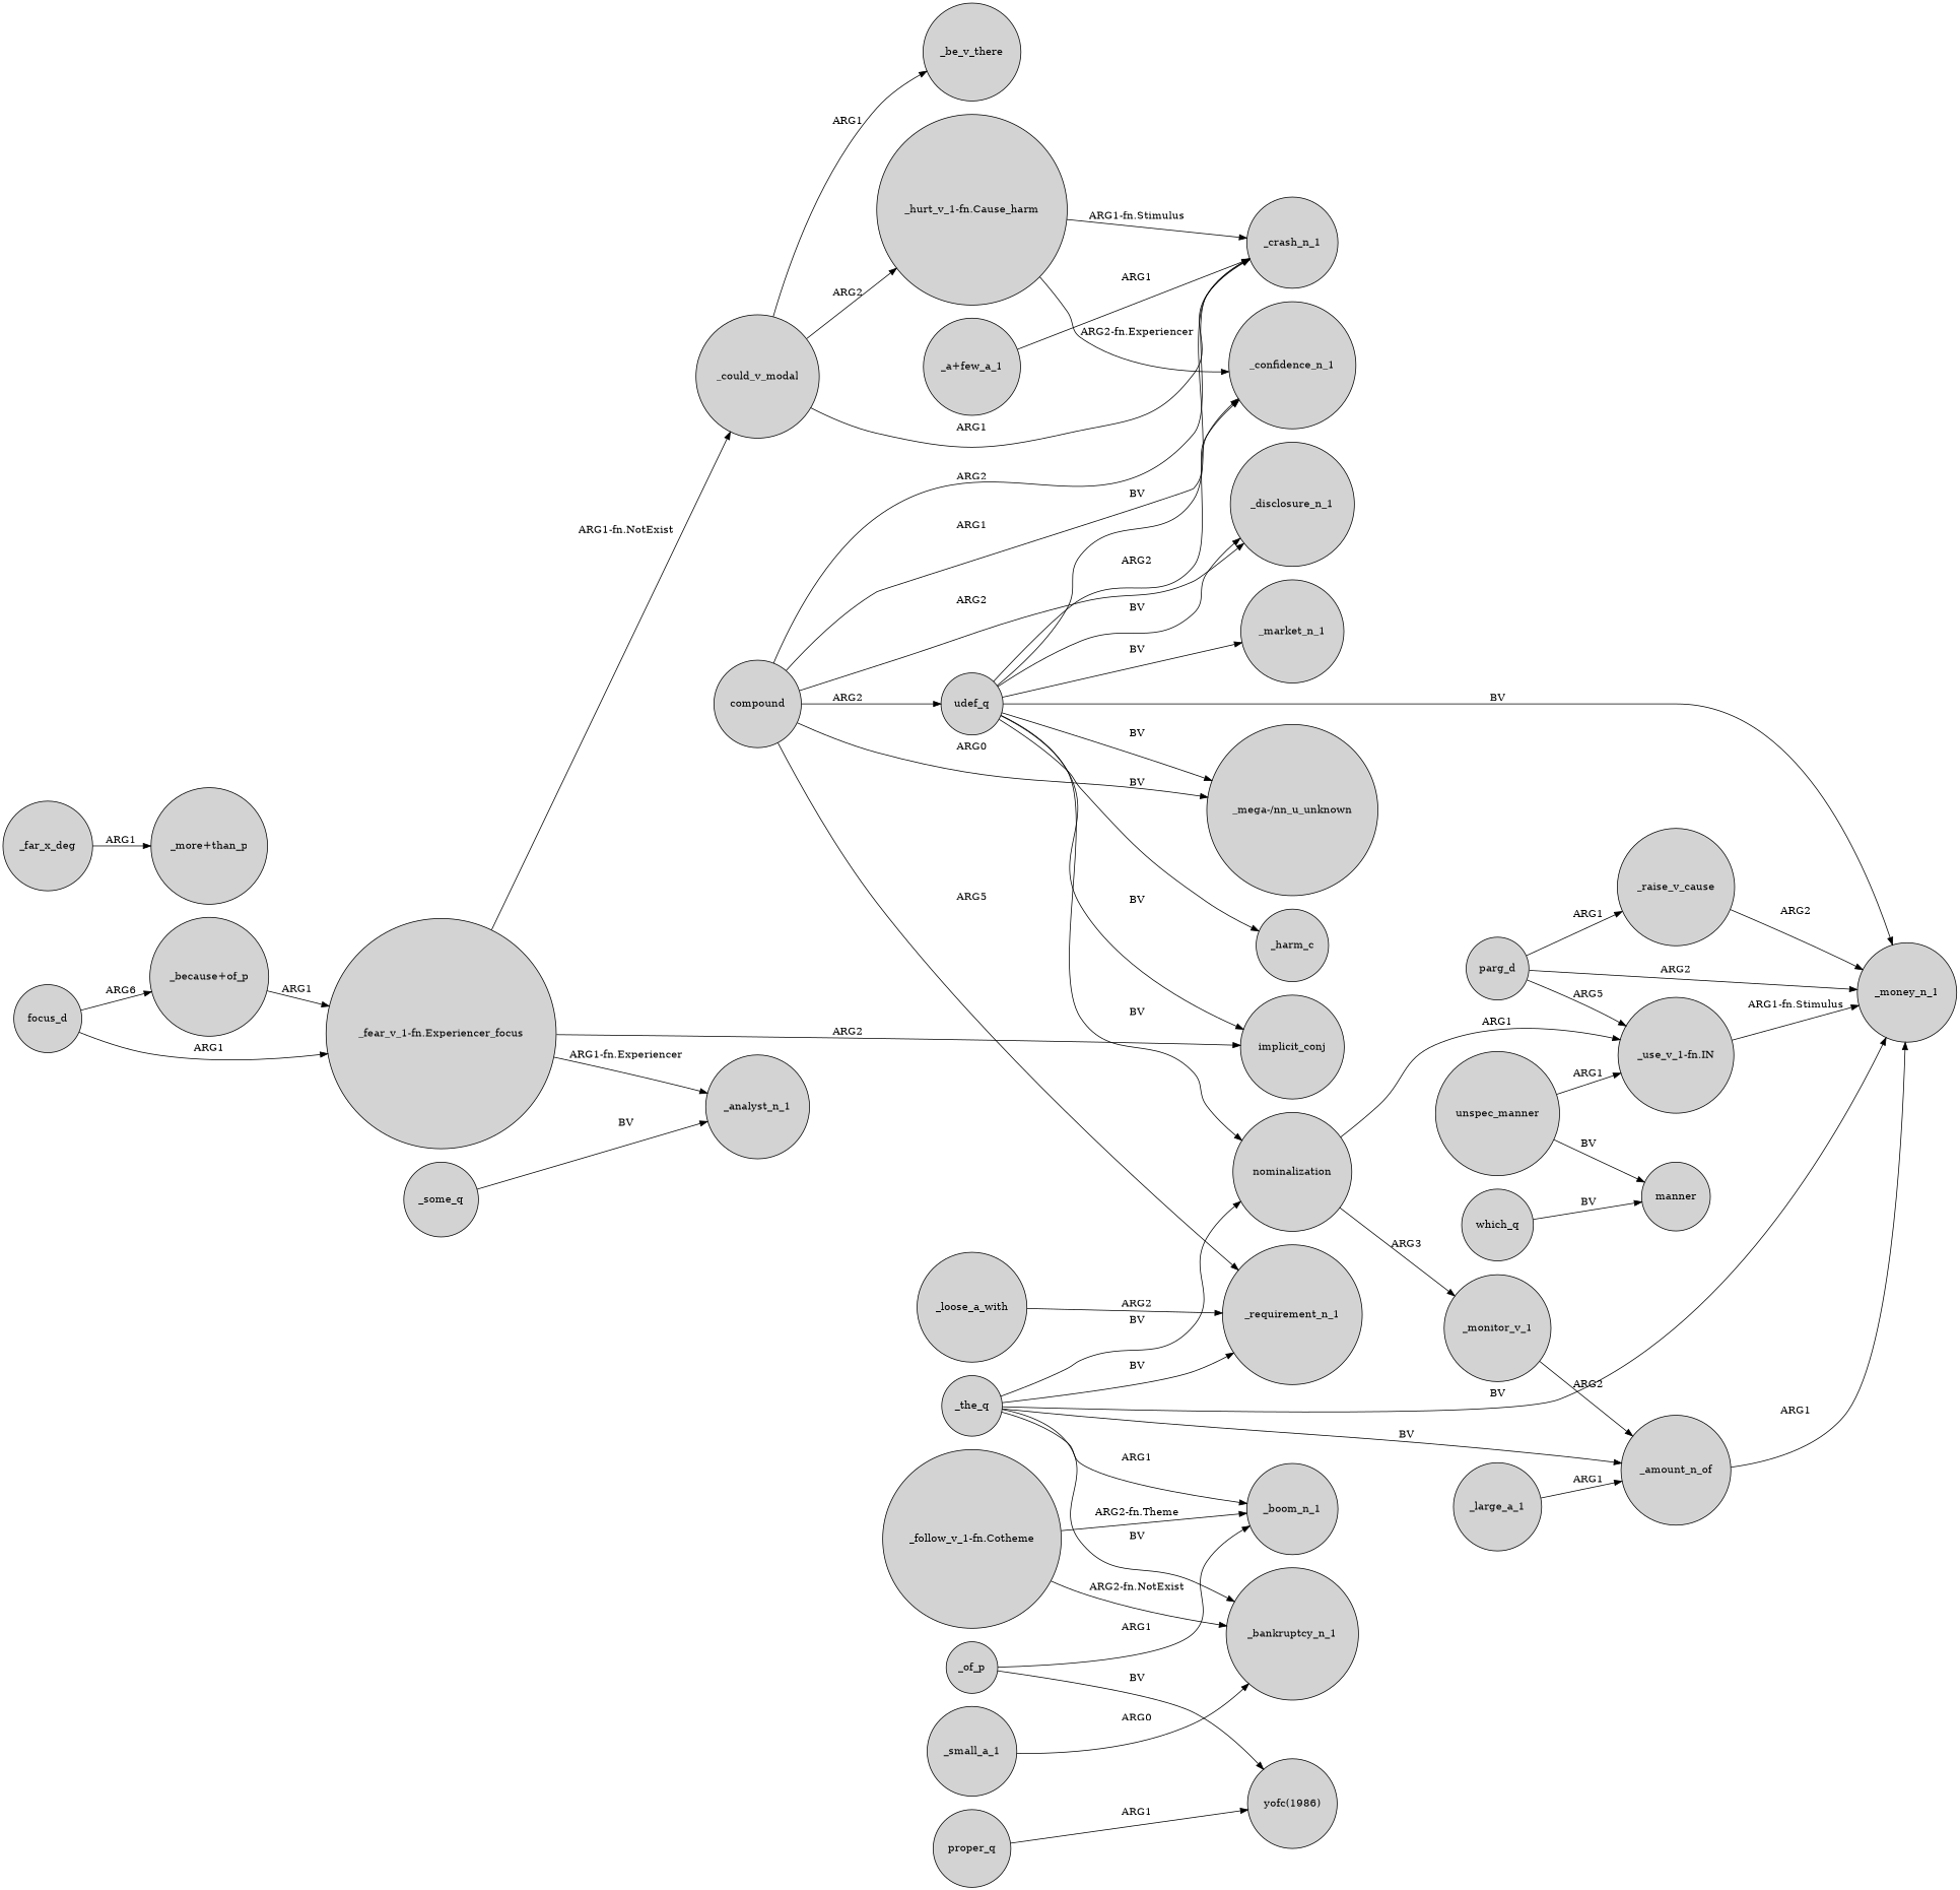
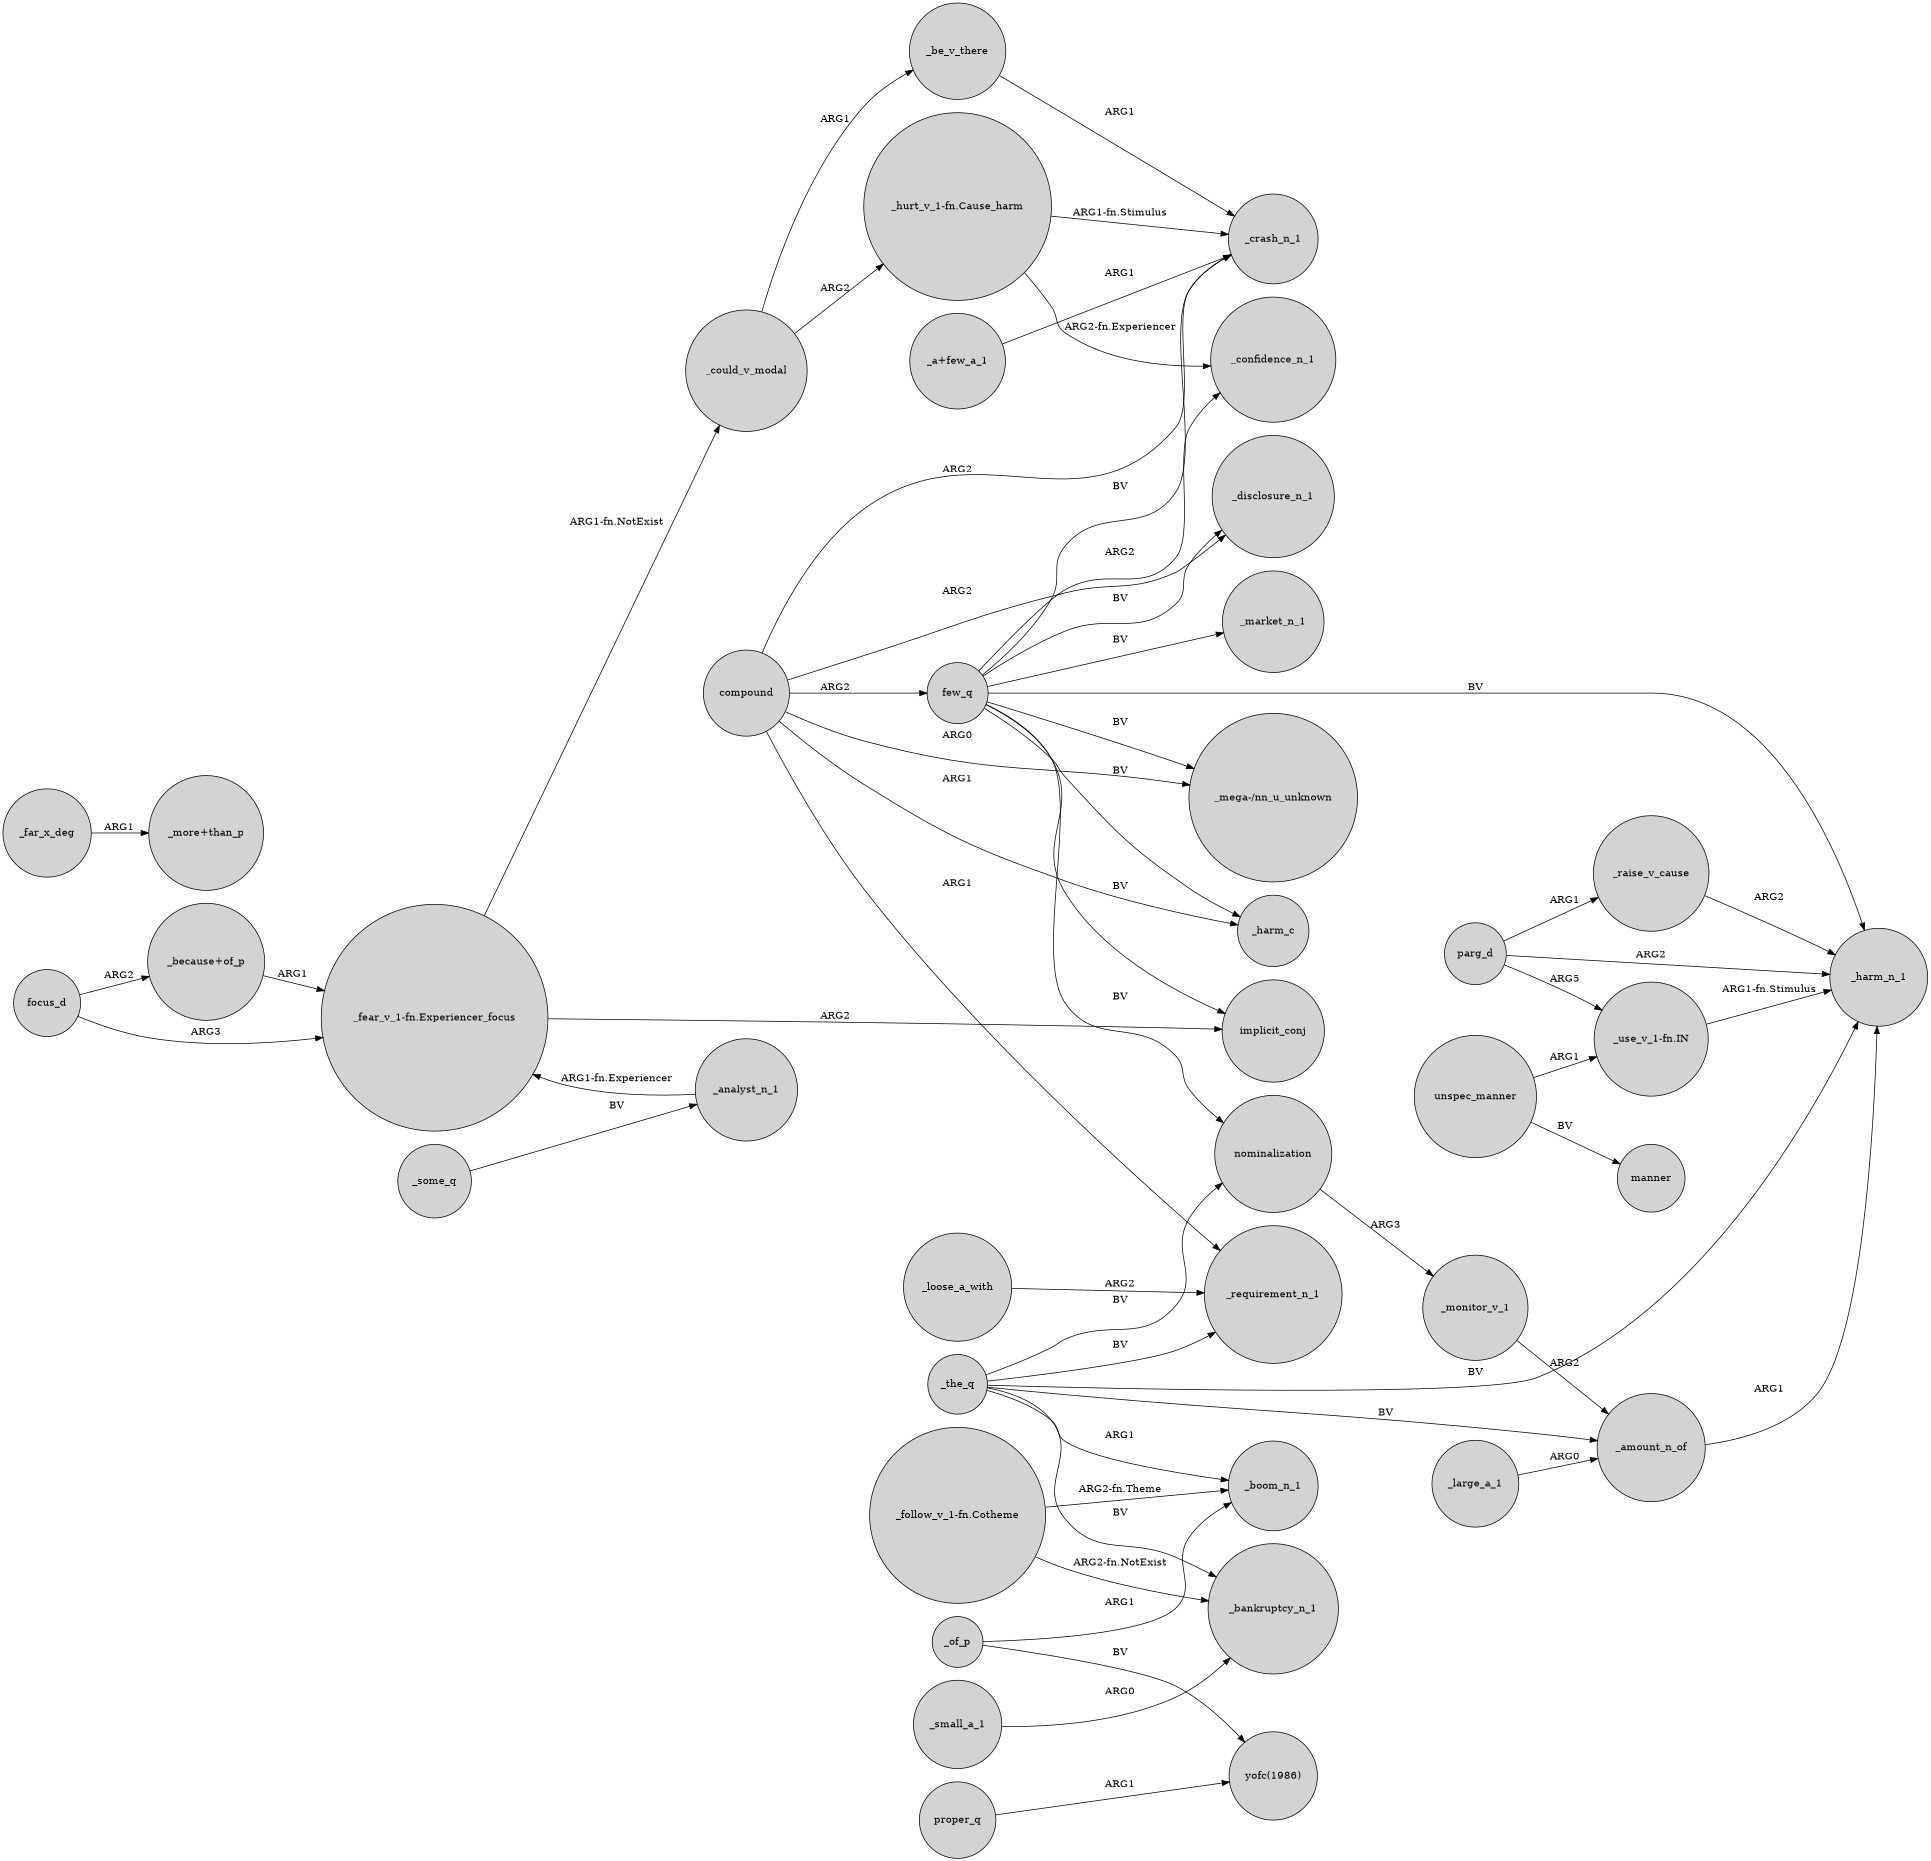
  digraph {
    rankdir=LR
    node [shape=circle style=filled]
    compound
    _disclosure_n_1
    _crash_n_1
    _confidence_n_1
    _requirement_n_1
    "_mega-/nn_u_unknown"
-   udef_q
+   udef_q [label=few_q]
    "_because+of_p"
    "_fear_v_1-fn.Experiencer_focus"
    implicit_conj
    _could_v_modal
    _analyst_n_1
    "_hurt_v_1-fn.Cause_harm"
    _be_v_there
    _market_n_1
-   _money_n_1
+   _money_n_1 [label=_harm_n_1]
    nominalization
    n18 [label=_harm_c]
    "_use_v_1-fn.IN"
    _monitor_v_1
    _the_q
    _boom_n_1
    _amount_n_of
    _bankruptcy_n_1
    parg_d
    _raise_v_cause
    "_follow_v_1-fn.Cotheme"
-   which_q
    manner
    _loose_a_with
    _far_x_deg
    "_more+than_p"
    _of_p
    "yofc(1986)"
    _some_q
    focus_d
    proper_q
    _large_a_1
    "_a+few_a_1"
    _small_a_1
    unspec_manner
    compound -> _disclosure_n_1 [label=ARG2]
    compound -> _crash_n_1 [label=ARG2]
-   compound -> _confidence_n_1 [label=ARG1]
-   compound -> _requirement_n_1 [label=ARG5]
+   compound -> n18 [label=ARG1]
+   compound -> _requirement_n_1 [label=ARG1]
    compound -> "_mega-/nn_u_unknown" [label=ARG0]
    compound -> udef_q [label=ARG2]
    udef_q -> _disclosure_n_1 [label=BV]
    udef_q -> _crash_n_1 [label=BV]
    udef_q -> _confidence_n_1 [label=ARG2]
    udef_q -> "_mega-/nn_u_unknown" [label=BV]
    udef_q -> implicit_conj [label=BV]
    udef_q -> _market_n_1 [label=BV]
    udef_q -> _money_n_1 [label=BV]
    udef_q -> nominalization [label=BV]
    udef_q -> n18 [label=BV]
    "_because+of_p" -> "_fear_v_1-fn.Experiencer_focus" [label=ARG1]
    "_fear_v_1-fn.Experiencer_focus" -> implicit_conj [label=ARG2]
    "_fear_v_1-fn.Experiencer_focus" -> _could_v_modal [label="ARG1-fn.NotExist"]
-   "_fear_v_1-fn.Experiencer_focus" -> _analyst_n_1 [label="ARG1-fn.Experiencer"]
+   _analyst_n_1 -> "_fear_v_1-fn.Experiencer_focus" [label="ARG1-fn.Experiencer"]
    _could_v_modal -> "_hurt_v_1-fn.Cause_harm" [label=ARG2]
    _could_v_modal -> _be_v_there [label=ARG1]
    "_hurt_v_1-fn.Cause_harm" -> _crash_n_1 [label="ARG1-fn.Stimulus"]
    "_hurt_v_1-fn.Cause_harm" -> _confidence_n_1 [label="ARG2-fn.Experiencer"]
-   _could_v_modal -> _crash_n_1 [label=ARG1]
-   nominalization -> "_use_v_1-fn.IN" [label=ARG1]
+   _be_v_there -> _crash_n_1 [label=ARG1]
    nominalization -> _monitor_v_1 [label=ARG3]
    "_use_v_1-fn.IN" -> _money_n_1 [label="ARG1-fn.Stimulus"]
    _monitor_v_1 -> _amount_n_of [label=ARG2]
    _the_q -> _requirement_n_1 [label=BV]
    _the_q -> _money_n_1 [label=BV]
    _the_q -> nominalization [label=BV]
    _the_q -> _boom_n_1 [label=ARG1]
    _the_q -> _amount_n_of [label=BV]
    _the_q -> _bankruptcy_n_1 [label=BV]
    _amount_n_of -> _money_n_1 [label=ARG1]
    parg_d -> _money_n_1 [label=ARG2]
    parg_d -> "_use_v_1-fn.IN" [label=ARG5]
    parg_d -> _raise_v_cause [label=ARG1]
    _raise_v_cause -> _money_n_1 [label=ARG2]
    "_follow_v_1-fn.Cotheme" -> _boom_n_1 [label="ARG2-fn.Theme"]
    "_follow_v_1-fn.Cotheme" -> _bankruptcy_n_1 [label="ARG2-fn.NotExist"]
-   which_q -> manner [label=BV]
    _loose_a_with -> _requirement_n_1 [label=ARG2]
    _far_x_deg -> "_more+than_p" [label=ARG1]
    _of_p -> _boom_n_1 [label=ARG1]
    _of_p -> "yofc(1986)" [label=BV]
    _some_q -> _analyst_n_1 [label=BV]
-   focus_d -> "_because+of_p" [label=ARG6]
-   focus_d -> "_fear_v_1-fn.Experiencer_focus" [label=ARG1]
+   focus_d -> "_because+of_p" [label=ARG2]
+   focus_d -> "_fear_v_1-fn.Experiencer_focus" [label=ARG3]
    proper_q -> "yofc(1986)" [label=ARG1]
-   _large_a_1 -> _amount_n_of [label=ARG1]
+   _large_a_1 -> _amount_n_of [label=ARG0]
    "_a+few_a_1" -> _crash_n_1 [label=ARG1]
    _small_a_1 -> _bankruptcy_n_1 [label=ARG0]
    unspec_manner -> "_use_v_1-fn.IN" [label=ARG1]
    unspec_manner -> manner [label=BV]
  }
